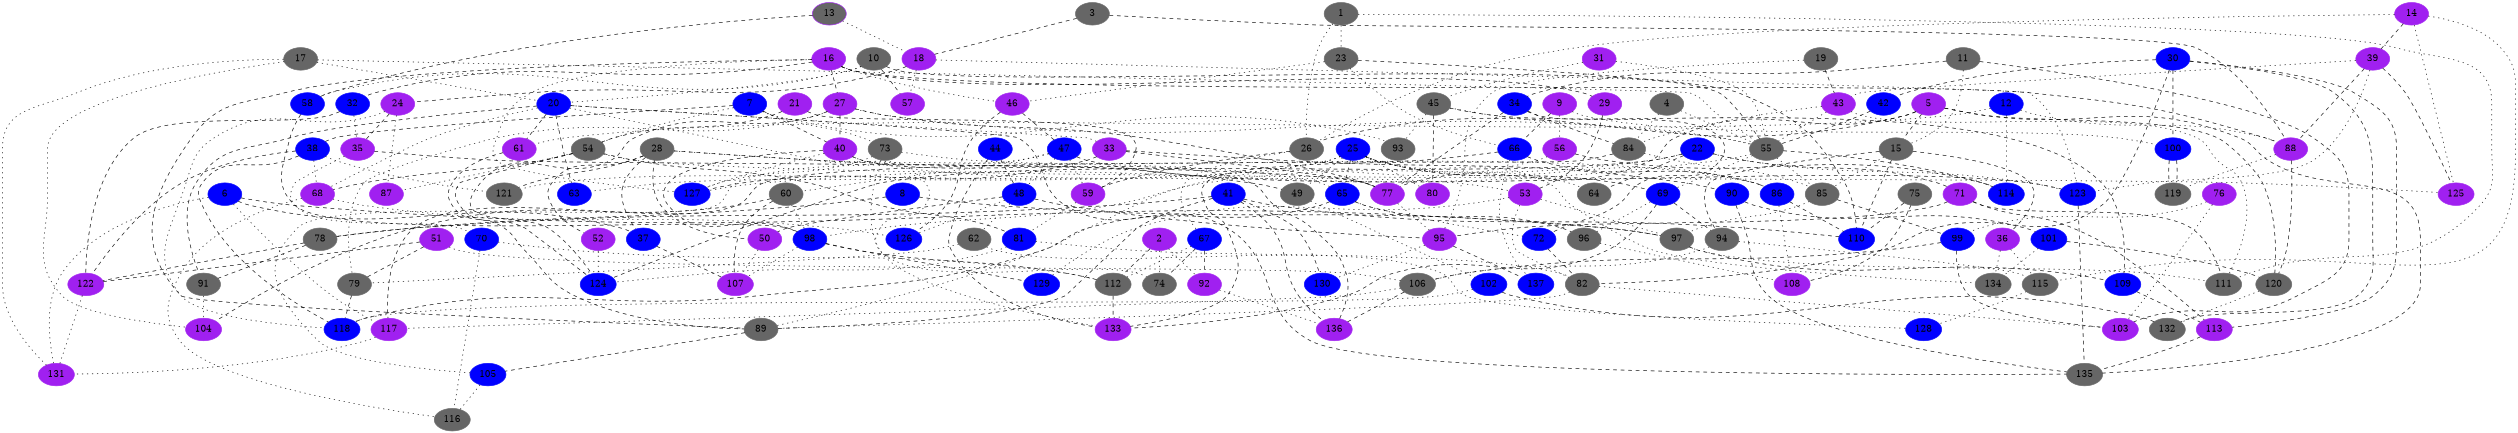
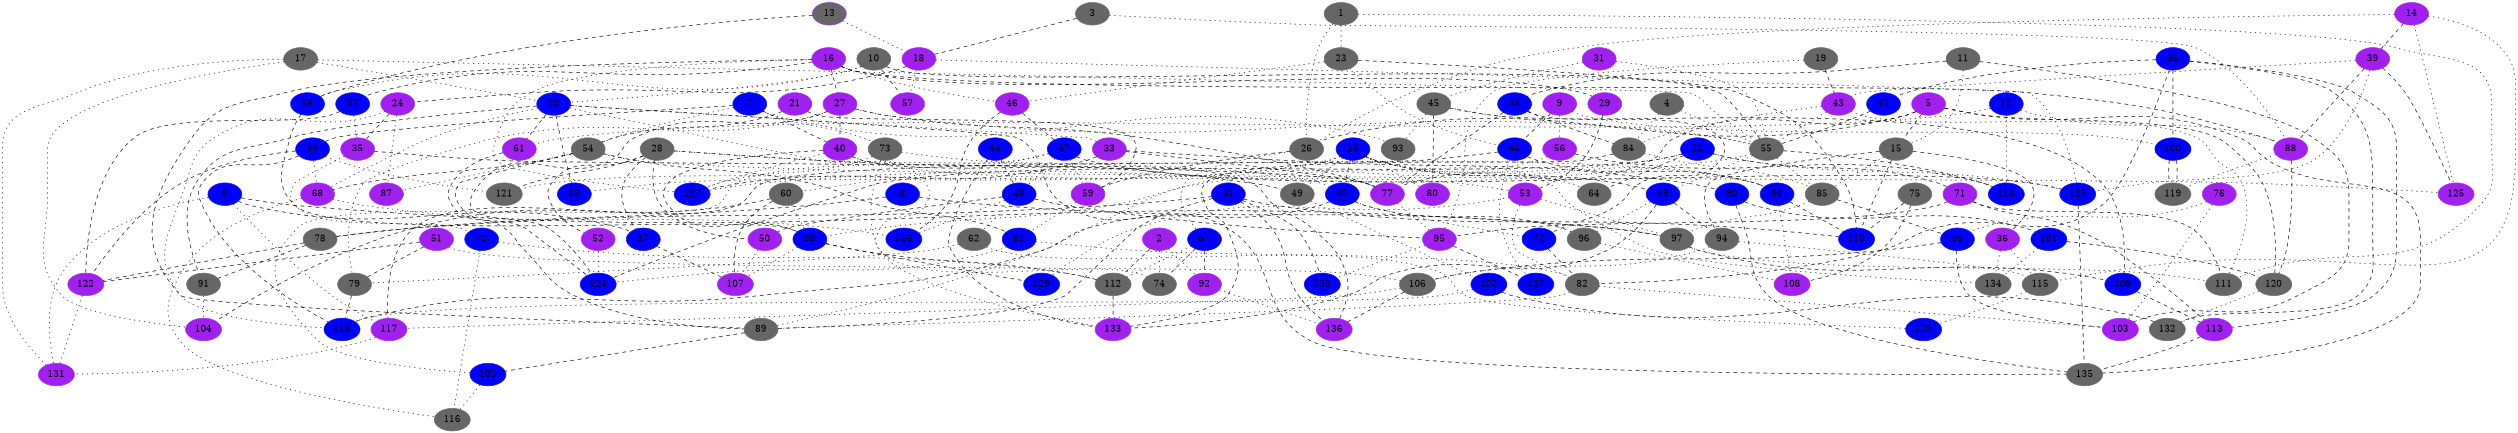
  graph {
    node [color=purple style=filled]
    edge [style=dashed]
    1 [color=gray40]
    23 [color=gray40]
    26 [color=gray40]
    111 [color=gray40]
    66 [color=blue]
    110 [color=blue]
    46
    59
    67 [color=blue]
    74 [color=gray40]
    2
    92
    112 [color=gray40]
    136
    133
    3 [color=gray40]
    18
    88
    57
    24
    123 [color=blue]
    120 [color=gray40]
    119 [color=gray40]
    4 [color=gray40]
    55 [color=gray40]
    84 [color=gray40]
    114 [color=blue]
    85 [color=gray40]
    127 [color=blue]
    69 [color=blue]
    5
    15 [color=gray40]
    77
    135 [color=gray40]
    36
    94 [color=gray40]
    95
    132 [color=gray40]
    6 [color=blue]
    37 [color=blue]
    97 [color=gray40]
    117
    131
    107
    109 [color=blue]
    7 [color=blue]
    38 [color=blue]
    40
    54 [color=gray40]
    73 [color=gray40]
    93 [color=gray40]
    68
    118 [color=blue]
    121 [color=gray40]
    122
    98 [color=blue]
    53
    125
    124 [color=blue]
    87
    81 [color=blue]
    86 [color=blue]
    8 [color=blue]
    78 [color=gray40]
    91 [color=gray40]
    9
    56
    100 [color=blue]
    89 [color=gray40]
    137 [color=blue]
    10 [color=gray40]
    20 [color=blue]
    58 [color=blue]
    61
    33
    63 [color=blue]
    11 [color=gray40]
    34 [color=blue]
    103
    72 [color=blue]
    12 [color=blue]
    13 [fillcolor=gray40]
    14
    39
    115 [color=gray40]
    43
    128 [color=blue]
    134 [color=gray40]
    99 [color=blue]
    106 [color=gray40]
    16
    27
    29
    32 [color=blue]
    79 [color=gray40]
    35
    47 [color=blue]
    126 [color=blue]
    105 [color=blue]
    17 [color=gray40]
    104
    19 [color=gray40]
    130 [color=blue]
    90 [color=blue]
    116 [color=gray40]
    21
    22 [color=blue]
    64 [color=gray40]
    71
    113
    129 [color=blue]
    70 [color=blue]
    25 [color=blue]
    49 [color=gray40]
    65 [color=blue]
    80
    102 [color=blue]
    96 [color=gray40]
    108
    28 [color=gray40]
    50
    52
    82 [color=gray40]
    30 [color=blue]
    42 [color=blue]
    31
    45 [color=gray40]
    101 [color=blue]
    41 [color=blue]
    44 [color=blue]
    48 [color=blue]
    62 [color=gray40]
    60 [color=gray40]
    51
    75 [color=gray40]
    76
    1 -- 23 [style=dotted]
    1 -- 26 [style=dotted]
    1 -- 111 [style=dotted]
    23 -- 66 [style=dotted]
    23 -- 110
    23 -- 46 [style=dotted]
    26 -- 59
    26 -- 67 [style=dotted]
    66 -- 117
    66 -- 86
    66 -- 137 [style=dotted]
    46 -- 47
    46 -- 126
    59 -- 81 [style=dotted]
    67 -- 74
    67 -- 92
    67 -- 112 [style=dotted]
    2 -- 74 [style=dotted]
    2 -- 92 [style=dotted]
    2 -- 112
    92 -- 136 [style=dotted]
    112 -- 133
    3 -- 18
-   3 -- 88
+   3 -- 88 [style=dotted]
    18 -- 57 [style=dotted]
    18 -- 24
    18 -- 123 [style=dotted]
    88 -- 120
    88 -- 119 [style=dotted]
    24 -- 118 [style=dotted]
    24 -- 87 [style=dotted]
    24 -- 35
    123 -- 135
    120 -- 132 [style=dotted]
    4 -- 55 [style=dotted]
    4 -- 84 [style=dotted]
    55 -- 114
    55 -- 85 [style=dotted]
    55 -- 127 [style=dotted]
    55 -- 69 [style=dotted]
    84 -- 133
    84 -- 85 [style=dotted]
    85 -- 97 [style=dotted]
    85 -- 99
    69 -- 133
    69 -- 94
    69 -- 96 [style=dotted]
    5 -- 26
    5 -- 120
    5 -- 15
    5 -- 77
    5 -- 135
    15 -- 110
    15 -- 85 [style=dotted]
    15 -- 36
    15 -- 94
    77 -- 95 [style=dotted]
    36 -- 115 [style=dotted]
    36 -- 134 [style=dotted]
    94 -- 115 [style=dotted]
    94 -- 106 [style=dotted]
    95 -- 137
    95 -- 130 [style=dotted]
    6 -- 37
    6 -- 97
    6 -- 117 [style=dotted]
    6 -- 131 [style=dotted]
    37 -- 107
    97 -- 111 [style=dotted]
    97 -- 109
    117 -- 131 [style=dotted]
    109 -- 113
    7 -- 38
    7 -- 40
    7 -- 54 [style=dotted]
    7 -- 73 [style=dotted]
    7 -- 93 [style=dotted]
    38 -- 68 [style=dotted]
    38 -- 118
    38 -- 121 [style=dotted]
    38 -- 122
    40 -- 136
    40 -- 127 [style=dotted]
    40 -- 98
    40 -- 53 [style=dotted]
    54 -- 68
    54 -- 125 [style=dotted]
    54 -- 124
    54 -- 87 [style=dotted]
    54 -- 81
    73 -- 133 [style=dotted]
    73 -- 127 [style=dotted]
    73 -- 86 [style=dotted]
    68 -- 126 [style=dotted]
    68 -- 116 [style=dotted]
    122 -- 131 [style=dotted]
    98 -- 112
    98 -- 107 [style=dotted]
    98 -- 129
    53 -- 97 [style=dotted]
    53 -- 129 [style=dotted]
    53 -- 82 [style=dotted]
    81 -- 124 [style=dotted]
    81 -- 82 [style=dotted]
    86 -- 110
    86 -- 108 [style=dotted]
    8 -- 97
    8 -- 78
    78 -- 122
    78 -- 91
    91 -- 104 [style=dotted]
    9 -- 66
    9 -- 56 [style=dotted]
    9 -- 100 [style=dotted]
    56 -- 114
    56 -- 89 [style=dotted]
    100 -- 119
    100 -- 119
    89 -- 105
    10 -- 57
    10 -- 55
    10 -- 20 [style=dotted]
    10 -- 58 [style=dotted]
    20 -- 74 [style=dotted]
    20 -- 135
    20 -- 68 [style=dotted]
    20 -- 91
    20 -- 61
    20 -- 33 [style=dotted]
    20 -- 63
    58 -- 98
    61 -- 89
    33 -- 127
    33 -- 77
    33 -- 90
    11 -- 15 [style=dotted]
    11 -- 34
    11 -- 103
    34 -- 84
    34 -- 77
    34 -- 72
    72 -- 82
    12 -- 88 [style=dotted]
    12 -- 114 [style=dotted]
    12 -- 61 [style=dotted]
    13 -- 18 [style=dotted]
    13 -- 58
    14 -- 26 [style=dotted]
    14 -- 125 [style=dotted]
    14 -- 39
    14 -- 115 [style=dotted]
    39 -- 88
    39 -- 123 [style=dotted]
    39 -- 125
    39 -- 43 [style=dotted]
    115 -- 128 [style=dotted]
    43 -- 111 [style=dotted]
    43 -- 55 [style=dotted]
    43 -- 84 [style=dotted]
    99 -- 103
    99 -- 106
    106 -- 136
    106 -- 117 [style=dotted]
    16 -- 46 [style=dotted]
    16 -- 88
    16 -- 127 [style=dotted]
    16 -- 89
    16 -- 27
    16 -- 29
    16 -- 32
    27 -- 55 [style=dotted]
    27 -- 77
    27 -- 40
    27 -- 124
    27 -- 79 [style=dotted]
    29 -- 53
    32 -- 122
    32 -- 35 [style=dotted]
    79 -- 118
    35 -- 77
    35 -- 70 [style=dotted]
    47 -- 59 [style=dotted]
    47 -- 123
    47 -- 105 [style=dotted]
    47 -- 48 [style=dotted]
    47 -- 60 [style=dotted]
    105 -- 116 [style=dotted]
    17 -- 55 [style=dotted]
    17 -- 131 [style=dotted]
    17 -- 20 [style=dotted]
    17 -- 104 [style=dotted]
    19 -- 95 [style=dotted]
    19 -- 43
    90 -- 135
    90 -- 101
    21 -- 59
    21 -- 54
    22 -- 123 [style=dotted]
    22 -- 98 [style=dotted]
    22 -- 124
    22 -- 64
    22 -- 71
    71 -- 111
    71 -- 95
    71 -- 113
    113 -- 135
    70 -- 112 [style=dotted]
    70 -- 116 [style=dotted]
    25 -- 69
    25 -- 121 [style=dotted]
    25 -- 86 [style=dotted]
    25 -- 63 [style=dotted]
    25 -- 134 [style=dotted]
    25 -- 64 [style=dotted]
    25 -- 49 [style=dotted]
    25 -- 65
    25 -- 80 [style=dotted]
    49 -- 102 [style=dotted]
    65 -- 118
    65 -- 72 [style=dotted]
    65 -- 96
    102 -- 132
    102 -- 118 [style=dotted]
    96 -- 108 [style=dotted]
    28 -- 37
    28 -- 121
    28 -- 49
    28 -- 65 [style=dotted]
    28 -- 50
    28 -- 52
    50 -- 107 [style=dotted]
    52 -- 124 [style=dotted]
    82 -- 89 [style=dotted]
    82 -- 103 [style=dotted]
    30 -- 132
    30 -- 100
    30 -- 113
    30 -- 82
    30 -- 42
    42 -- 55
    31 -- 55 [style=dotted]
    31 -- 45 [style=dotted]
    45 -- 55 [style=dotted]
    45 -- 109
    45 -- 93 [style=dotted]
    45 -- 80
    101 -- 120
    101 -- 134 [style=dotted]
    41 -- 110
    41 -- 136
    41 -- 78
    41 -- 89
    41 -- 130
    44 -- 133
    44 -- 48
    48 -- 95
    48 -- 126 [style=dotted]
    48 -- 50
    48 -- 62 [style=dotted]
    62 -- 128 [style=dotted]
    62 -- 79 [style=dotted]
    60 -- 107
    60 -- 98 [style=dotted]
    60 -- 104
    51 -- 122
    51 -- 106 [style=dotted]
    51 -- 79
    75 -- 110
    75 -- 108
    76 -- 103 [style=dotted]
    76 -- 99 [style=dotted]
  }
